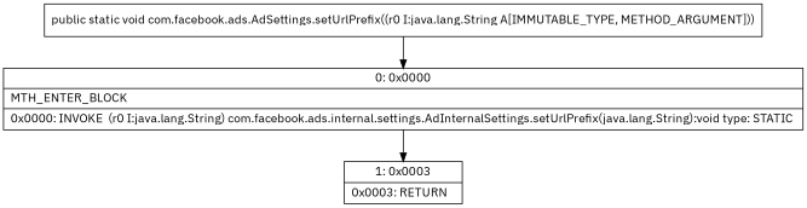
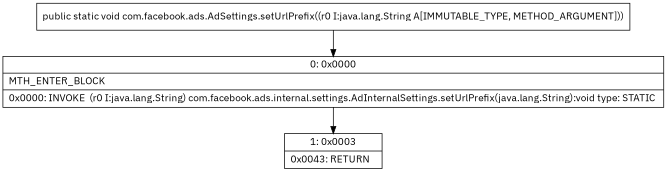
  digraph {
    fontname="IBM Plex Sans"
    node [shape=record fontname="IBM Plex Sans"]
    edge [fontname="IBM Plex Sans"]
    n1 [label="{0\:\ 0x0000|MTH_ENTER_BLOCK\l|0x0000: INVOKE  (r0 I:java.lang.String) com.facebook.ads.internal.settings.AdInternalSettings.setUrlPrefix(java.lang.String):void type: STATIC \l}"]
-   n2 [label="{1\:\ 0x0003|0x0003: RETURN   \l}"]
+   n2 [label="{1\:\ 0x0003|0x0043: RETURN   \l}"]
    n3 [label="{public static void com.facebook.ads.AdSettings.setUrlPrefix((r0 I:java.lang.String A[IMMUTABLE_TYPE, METHOD_ARGUMENT])) }"]
    n1 -> n2
    n3 -> n1
  }
